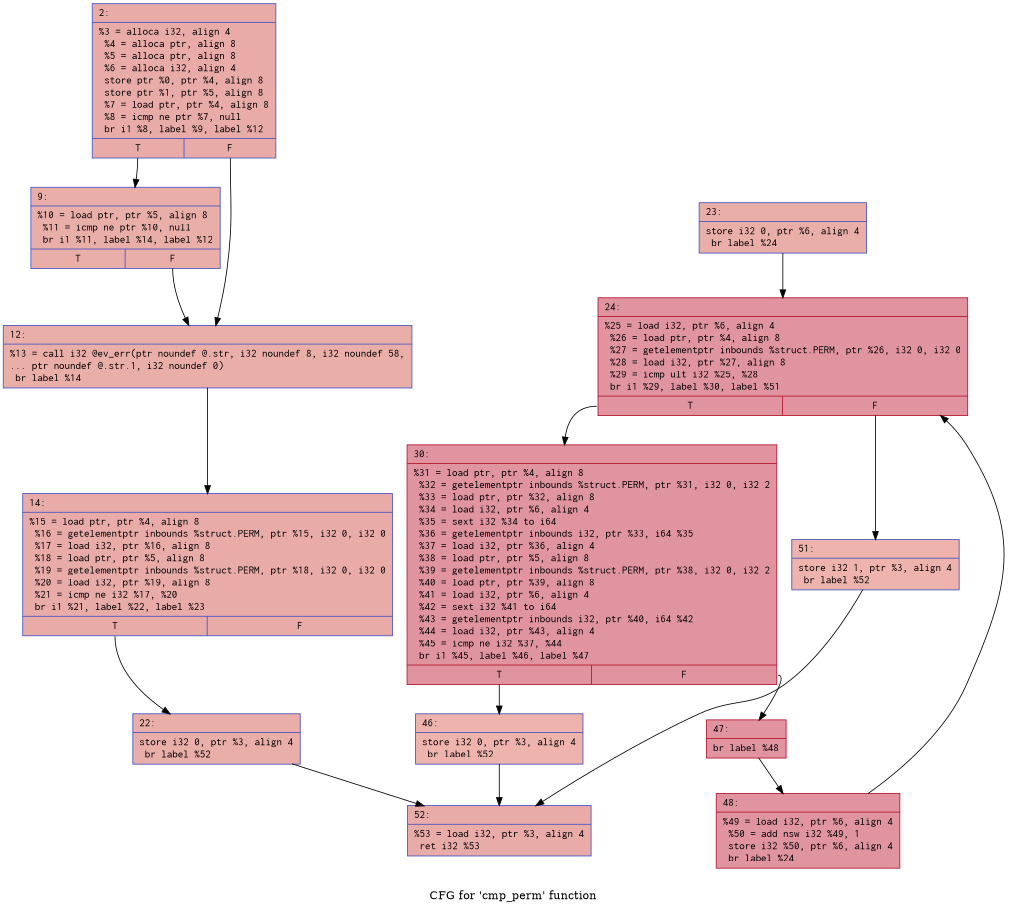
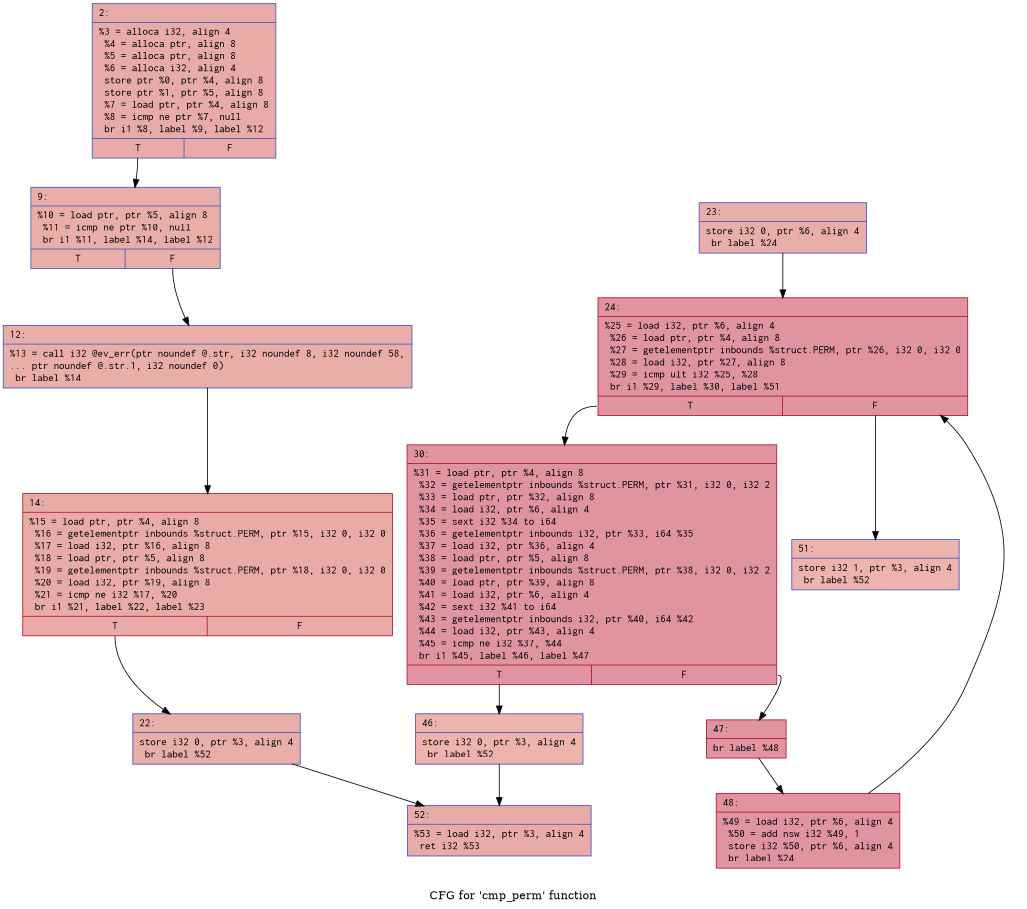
  digraph {
    label="CFG for 'cmp_perm' function"
    node [color="#3d50c3ff" fillcolor="#d0473d70" fontname=Courier shape=record style=filled]
    n1 [fillcolor="#cc403a70" label="{2:\l|  %3 = alloca i32, align 4\l  %4 = alloca ptr, align 8\l  %5 = alloca ptr, align 8\l  %6 = alloca i32, align 4\l  store ptr %0, ptr %4, align 8\l  store ptr %1, ptr %5, align 8\l  %7 = load ptr, ptr %4, align 8\l  %8 = icmp ne ptr %7, null\l  br i1 %8, label %9, label %12\l|{<s0>T|<s1>F}}"]
    n2 [label="{9:\l|  %10 = load ptr, ptr %5, align 8\l  %11 = icmp ne ptr %10, null\l  br i1 %11, label %14, label %12\l|{<s0>T|<s1>F}}"]
    n3 [label="{12:\l|  %13 = call i32 @ev_err(ptr noundef @.str, i32 noundef 8, i32 noundef 58,\l... ptr noundef @.str.1, i32 noundef 0)\l  br label %14\l}"]
-   n4 [fillcolor="#cc403a70" label="{14:\l|  %15 = load ptr, ptr %4, align 8\l  %16 = getelementptr inbounds %struct.PERM, ptr %15, i32 0, i32 0\l  %17 = load i32, ptr %16, align 8\l  %18 = load ptr, ptr %5, align 8\l  %19 = getelementptr inbounds %struct.PERM, ptr %18, i32 0, i32 0\l  %20 = load i32, ptr %19, align 8\l  %21 = icmp ne i32 %17, %20\l  br i1 %21, label %22, label %23\l|{<s0>T|<s1>F}}"]
+   n4 [color="#b70d28ff" fillcolor="#cc403a70" label="{14:\l|  %15 = load ptr, ptr %4, align 8\l  %16 = getelementptr inbounds %struct.PERM, ptr %15, i32 0, i32 0\l  %17 = load i32, ptr %16, align 8\l  %18 = load ptr, ptr %5, align 8\l  %19 = getelementptr inbounds %struct.PERM, ptr %18, i32 0, i32 0\l  %20 = load i32, ptr %19, align 8\l  %21 = icmp ne i32 %17, %20\l  br i1 %21, label %22, label %23\l|{<s0>T|<s1>F}}"]
    n5 [label="{22:\l|  store i32 0, ptr %3, align 4\l  br label %52\l}"]
    n6 [fillcolor="#cc403a70" label="{52:\l|  %53 = load i32, ptr %3, align 4\l  ret i32 %53\l}"]
    n7 [label="{23:\l|  store i32 0, ptr %6, align 4\l  br label %24\l}"]
    n8 [color="#b70d28ff" fillcolor="#b70d2870" label="{24:\l|  %25 = load i32, ptr %6, align 4\l  %26 = load ptr, ptr %4, align 8\l  %27 = getelementptr inbounds %struct.PERM, ptr %26, i32 0, i32 0\l  %28 = load i32, ptr %27, align 8\l  %29 = icmp ult i32 %25, %28\l  br i1 %29, label %30, label %51\l|{<s0>T|<s1>F}}"]
    n9 [color="#b70d28ff" fillcolor="#b70d2870" label="{30:\l|  %31 = load ptr, ptr %4, align 8\l  %32 = getelementptr inbounds %struct.PERM, ptr %31, i32 0, i32 2\l  %33 = load ptr, ptr %32, align 8\l  %34 = load i32, ptr %6, align 4\l  %35 = sext i32 %34 to i64\l  %36 = getelementptr inbounds i32, ptr %33, i64 %35\l  %37 = load i32, ptr %36, align 4\l  %38 = load ptr, ptr %5, align 8\l  %39 = getelementptr inbounds %struct.PERM, ptr %38, i32 0, i32 2\l  %40 = load ptr, ptr %39, align 8\l  %41 = load i32, ptr %6, align 4\l  %42 = sext i32 %41 to i64\l  %43 = getelementptr inbounds i32, ptr %40, i64 %42\l  %44 = load i32, ptr %43, align 4\l  %45 = icmp ne i32 %37, %44\l  br i1 %45, label %46, label %47\l|{<s0>T|<s1>F}}"]
    n10 [fillcolor="#d6524470" label="{51:\l|  store i32 1, ptr %3, align 4\l  br label %52\l}"]
    n11 [fillcolor="#d6524470" label="{46:\l|  store i32 0, ptr %3, align 4\l  br label %52\l}"]
    n12 [color="#b70d28ff" fillcolor="#b70d2870" label="{47:\l|  br label %48\l}"]
    n13 [color="#b70d28ff" fillcolor="#b70d2870" label="{48:\l|  %49 = load i32, ptr %6, align 4\l  %50 = add nsw i32 %49, 1\l  store i32 %50, ptr %6, align 4\l  br label %24\l}"]
    n1 -> n2 [tailport=s0]
-   n1 -> n3 [tailport=s1]
    n2 -> n3 [tailport=s1]
    n3 -> n4
    n4 -> n5 [tailport=s0]
    n5 -> n6
    n7 -> n8
    n8 -> n9 [tailport=s0]
    n8 -> n10 [tailport=s1]
    n9 -> n11 [tailport=s0]
    n9 -> n12 [tailport=s1]
-   n10 -> n6
    n11 -> n6
    n12 -> n13
    n13 -> n8
  }
